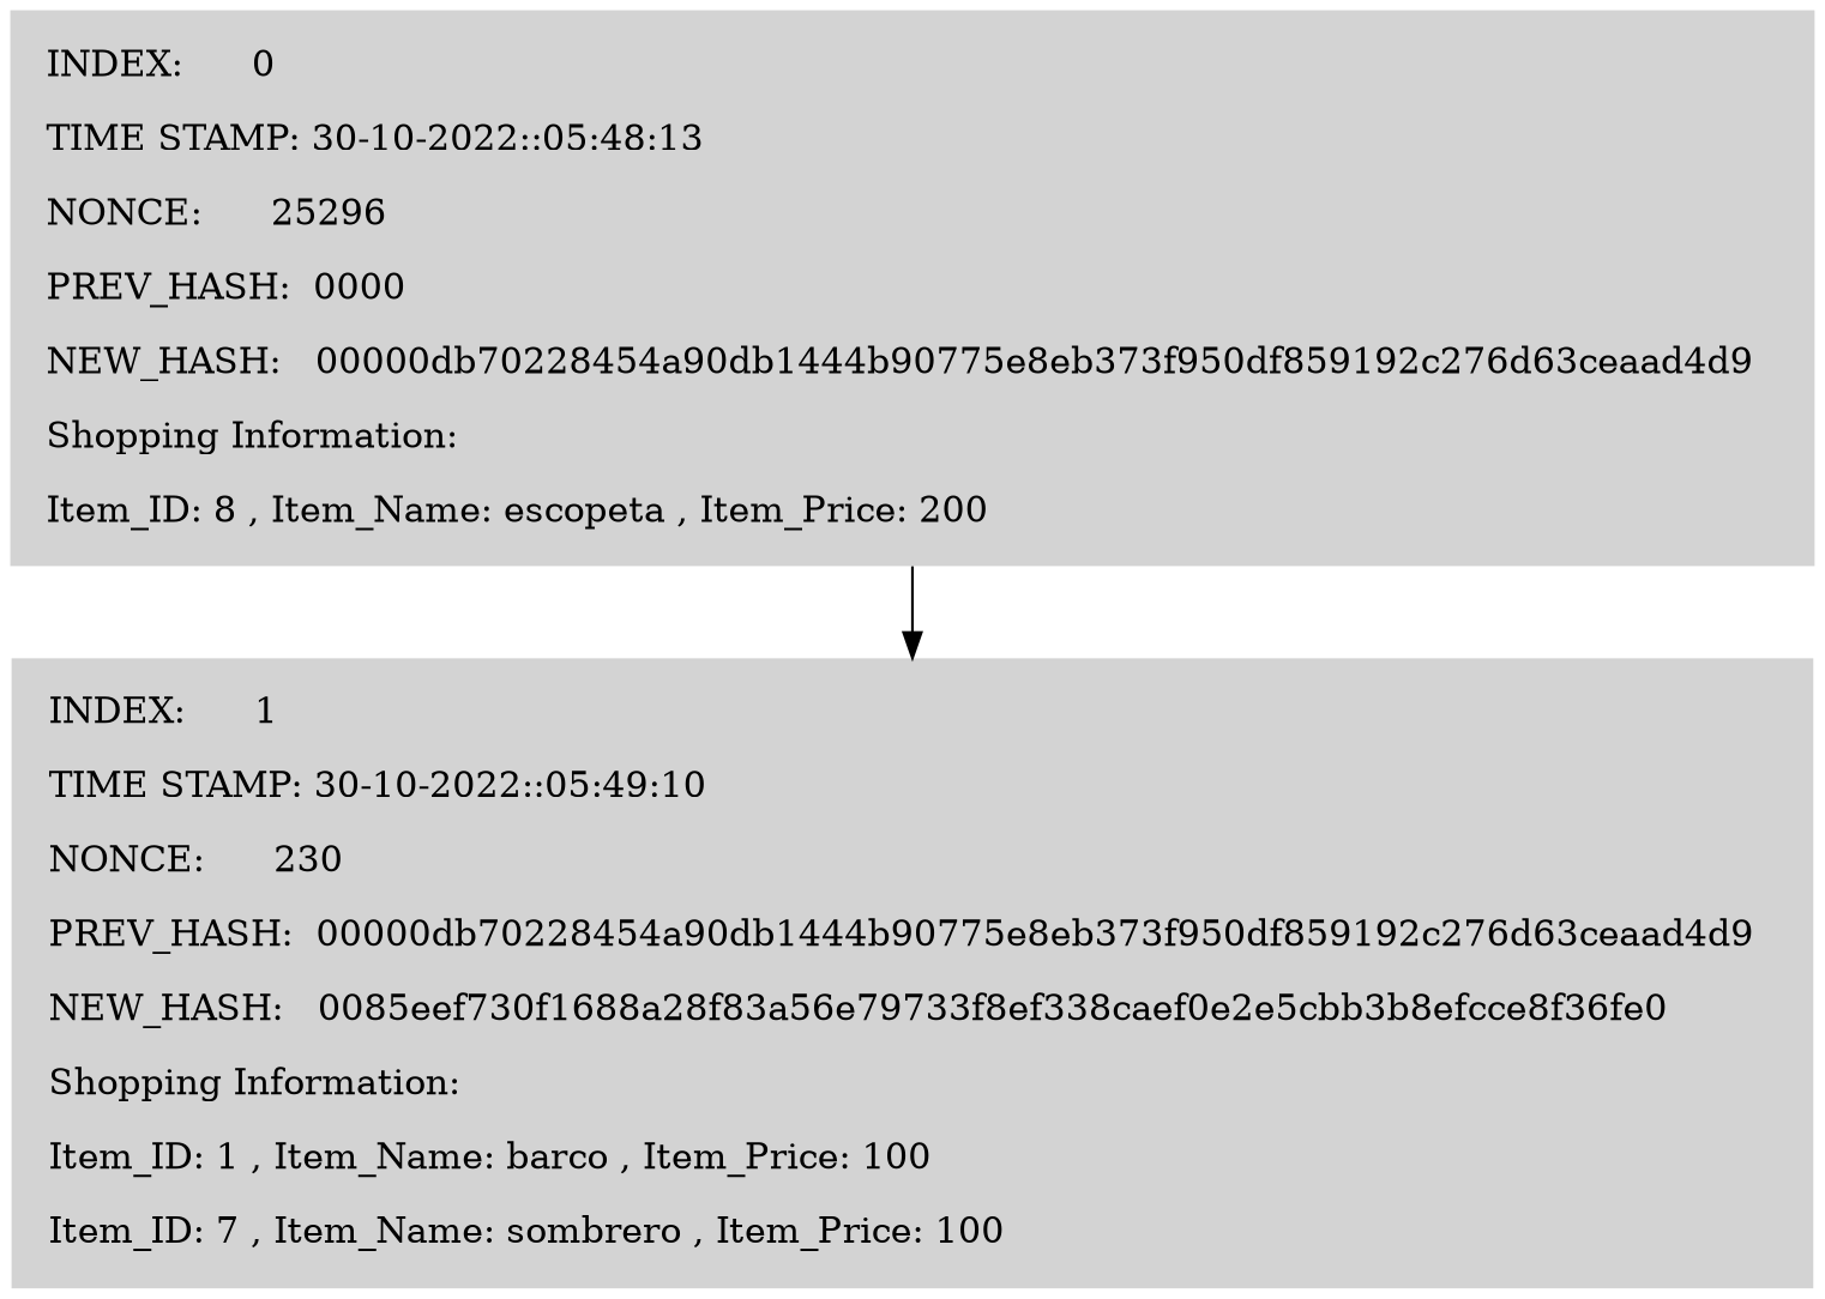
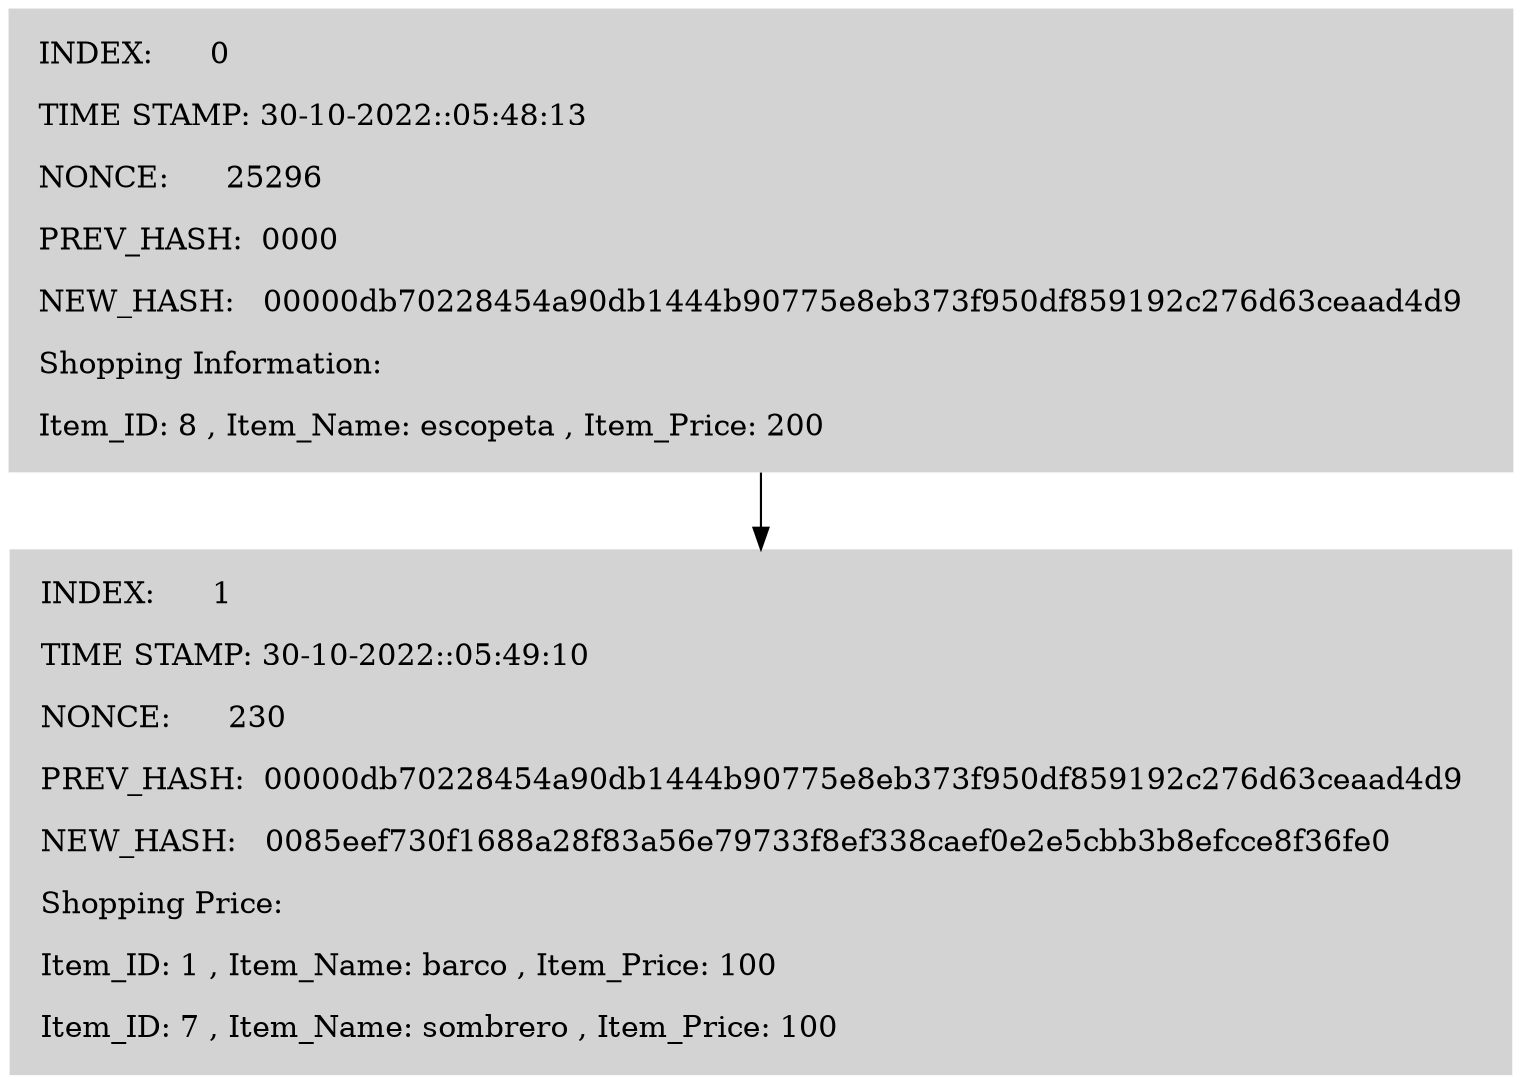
  digraph {
    node [shape=plain style=filled]
    n1 [label=<<table border="0" cellpadding="0"><tr> <td> <table border="0" cellborder="0" cellspacing="10" ><tr> <td align="left">INDEX:      0</td> </tr><tr> <td align="left">TIME STAMP: 30-10-2022::05:48:13</td> </tr><tr> <td align="left">NONCE:      25296</td> </tr><tr> <td align="left">PREV_HASH:  0000  </td> </tr><tr> <td align="left">NEW_HASH:   00000db70228454a90db1444b90775e8eb373f950df859192c276d63ceaad4d9  </td> </tr><tr> <td align="left">Shopping Information:   </td> </tr><tr> <td align="left">Item_ID: 8 , Item_Name: escopeta , Item_Price: 200</td> </tr></table> </td> </tr> </table>>]
-   n2 [label=<<table border="0" cellpadding="0"><tr> <td> <table border="0" cellborder="0" cellspacing="10" ><tr> <td align="left">INDEX:      1</td> </tr><tr> <td align="left">TIME STAMP: 30-10-2022::05:49:10</td> </tr><tr> <td align="left">NONCE:      230</td> </tr><tr> <td align="left">PREV_HASH:  00000db70228454a90db1444b90775e8eb373f950df859192c276d63ceaad4d9  </td> </tr><tr> <td align="left">NEW_HASH:   0085eef730f1688a28f83a56e79733f8ef338caef0e2e5cbb3b8efcce8f36fe0  </td> </tr><tr> <td align="left">Shopping Information:   </td> </tr><tr> <td align="left">Item_ID: 1 , Item_Name: barco , Item_Price: 100</td> </tr><tr> <td align="left">Item_ID: 7 , Item_Name: sombrero , Item_Price: 100</td> </tr></table> </td> </tr> </table>>]
+   n2 [label=<<table border="0" cellpadding="0"><tr> <td> <table border="0" cellborder="0" cellspacing="10" ><tr> <td align="left">INDEX:      1</td> </tr><tr> <td align="left">TIME STAMP: 30-10-2022::05:49:10</td> </tr><tr> <td align="left">NONCE:      230</td> </tr><tr> <td align="left">PREV_HASH:  00000db70228454a90db1444b90775e8eb373f950df859192c276d63ceaad4d9  </td> </tr><tr> <td align="left">NEW_HASH:   0085eef730f1688a28f83a56e79733f8ef338caef0e2e5cbb3b8efcce8f36fe0  </td> </tr><tr> <td align="left">Shopping Price:   </td> </tr><tr> <td align="left">Item_ID: 1 , Item_Name: barco , Item_Price: 100</td> </tr><tr> <td align="left">Item_ID: 7 , Item_Name: sombrero , Item_Price: 100</td> </tr></table> </td> </tr> </table>>]
    n1 -> n2
  }
